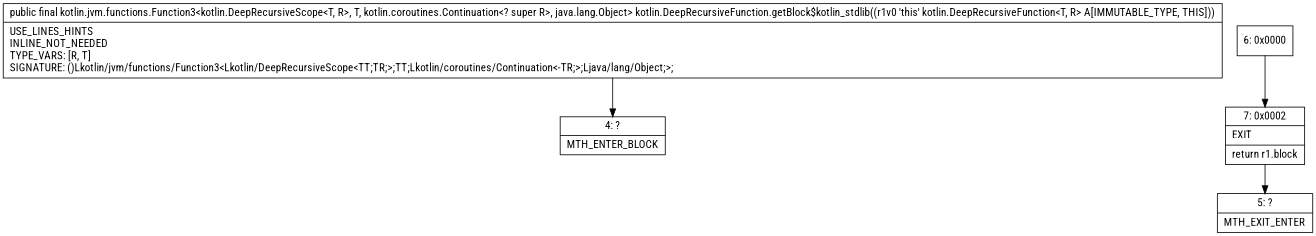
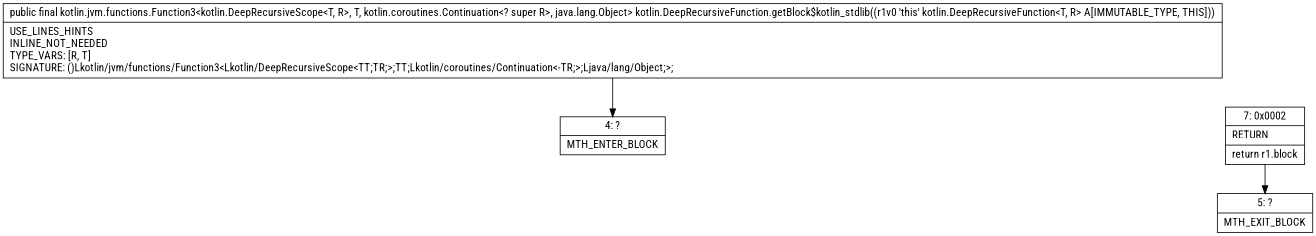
  digraph {
    fontname="Roboto Condensed"
    node [fontname="Roboto Condensed" shape=record]
    edge [fontname="Roboto Condensed"]
    n1 [label="{4\:\ ?|MTH_ENTER_BLOCK\l}"]
-   n2 [label="{6\:\ 0x0000}"]
-   n3 [label="{7\:\ 0x0002|EXIT\l|return r1.block\l}"]
-   n4 [label="{5\:\ ?|MTH_EXIT_ENTER\l}"]
+   n3 [label="{7\:\ 0x0002|RETURN\l|return r1.block\l}"]
+   n4 [label="{5\:\ ?|MTH_EXIT_BLOCK\l}"]
    n5 [label="{public final kotlin.jvm.functions.Function3\<kotlin.DeepRecursiveScope\<T, R\>, T, kotlin.coroutines.Continuation\<? super R\>, java.lang.Object\> kotlin.DeepRecursiveFunction.getBlock$kotlin_stdlib((r1v0 'this' kotlin.DeepRecursiveFunction\<T, R\> A[IMMUTABLE_TYPE, THIS]))  | USE_LINES_HINTS\lINLINE_NOT_NEEDED\lTYPE_VARS: [R, T]\lSIGNATURE: ()Lkotlin\/jvm\/functions\/Function3\<Lkotlin\/DeepRecursiveScope\<TT;TR;\>;TT;Lkotlin\/coroutines\/Continuation\<\-TR;\>;Ljava\/lang\/Object;\>;\l}"]
-   n2 -> n3
    n3 -> n4
    n5 -> n1
  }
